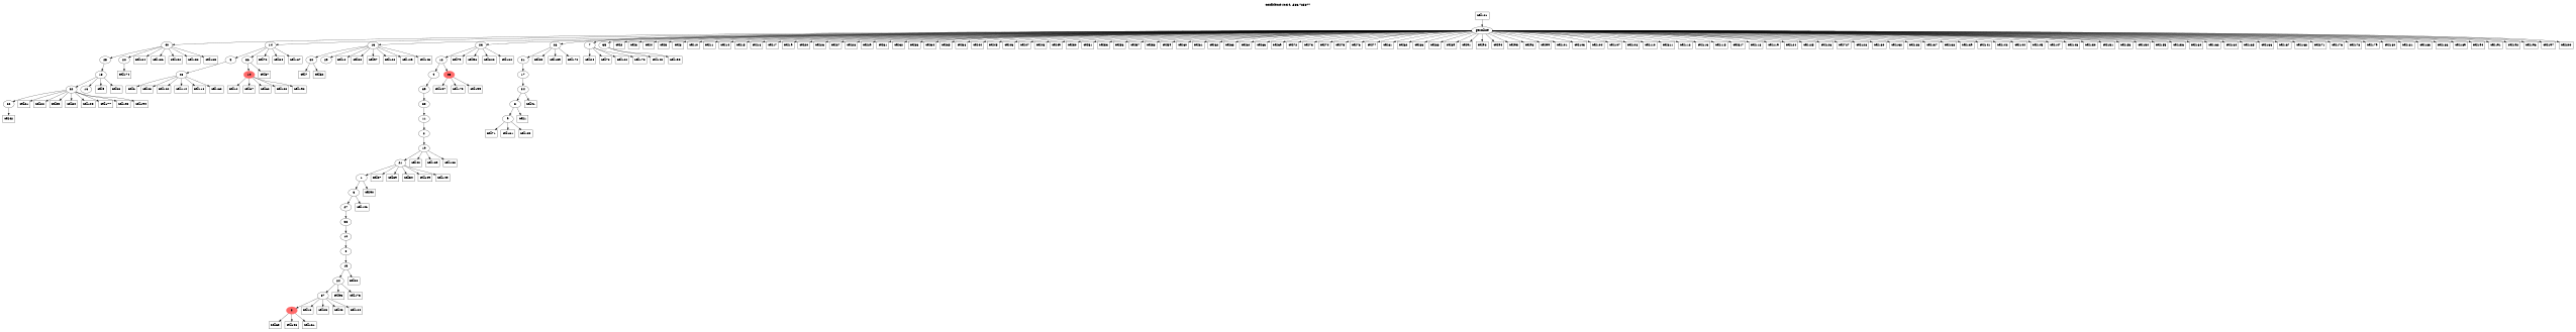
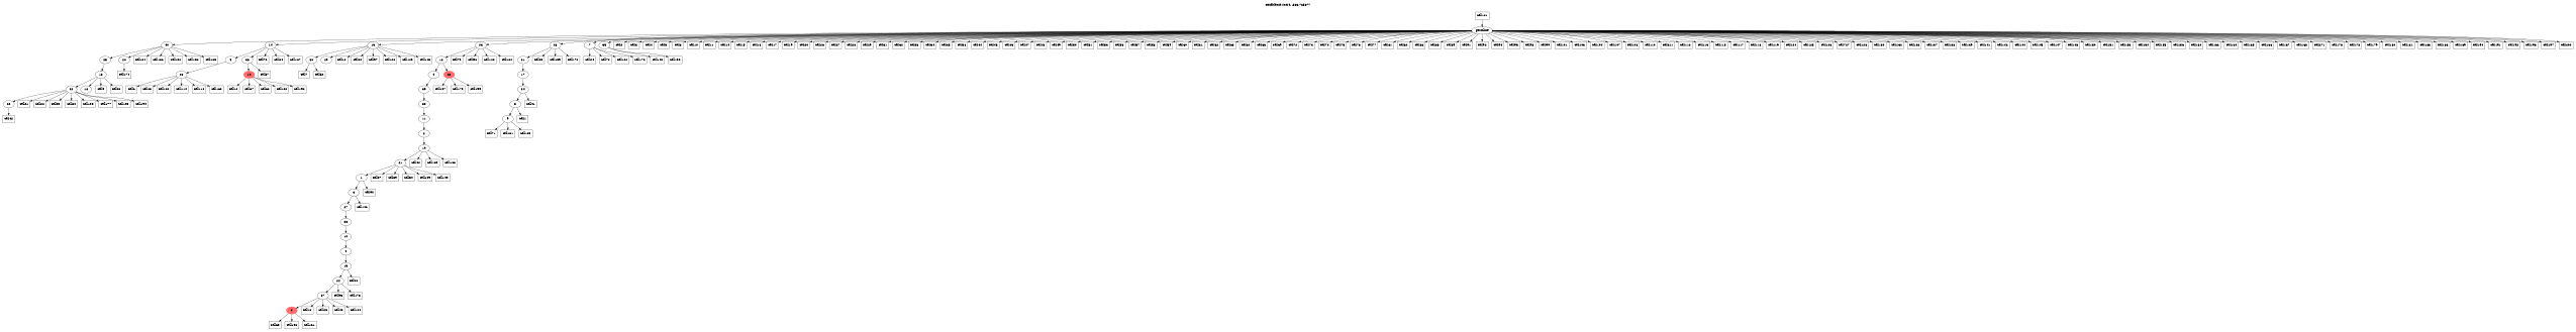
  digraph {
    label="Confidence score: -533.785377"
    labelloc=t
    node [shape=box]
    n1 [label=32 shape=""]
    n2 [label=22 shape=""]
    cell21
    cell22
    cell55
    cell80
    cell105
    cell177
    cell193
    cell194
    cell42
    n12 [label=18 shape=""]
    n13 [label=16 shape=""]
    cell9
    cell83
    n16 [label=25 shape=""]
    n17 [label=40 shape=""]
    n18 [label=20 shape=""]
    cell134
    cell136
    cell152
    cell158
    cell185
    cell174
    n25 [label=5 shape=""]
    n26 [label=28 shape=""]
    cell6
    cell23
    cell102
    cell114
    cell116
    cell163
    n33 [label=36 shape=""]
    n34 [color=indianred1 label=14 style=filled shape=""]
    cell87
    cell12
    cell67
    cell68
    cell100
    cell198
    n41 [label=14 shape=""]
    cell70
    cell84
    cell187
    n45 [label=13 shape=""]
    n46 [label=30 shape=""]
    n47 [label=29 shape=""]
    cell18
    cell30
    cell97
    cell123
    cell129
    cell143
    cell7
    cell52
    n56 [label=37 shape=""]
    n57 [color=indianred1 label=2 style=filled shape=""]
    cell13
    cell25
    cell43
    cell184
    cell65
    cell106
    cell161
    n65 [label=24 shape=""]
    cell93
    cell173
    n68 [label=15 shape=""]
    cell38
    n70 [label=8 shape=""]
    n71 [label=10 shape=""]
    n72 [label=38 shape=""]
    n73 [label=27 shape=""]
    n74 [label=6 shape=""]
    cell146
    n76 [label=1 shape=""]
    cell90
    n78 [label=21 shape=""]
    cell37
    cell39
    cell54
    cell109
    cell149
    n84 [label=19 shape=""]
    cell40
    cell169
    cell188
    n88 [label=2 shape=""]
    n89 [label=11 shape=""]
    n90 [label=33 shape=""]
    n91 [label=39 shape=""]
    n92 [label=4 shape=""]
    n93 [label=12 shape=""]
    n94 [color=indianred1 label=23 style=filled shape=""]
    cell157
    cell175
    cell199
    n98 [label=23 shape=""]
    cell79
    cell96
-   cell120 [label=cell320]
+   cell120
    cell182
    n103 [label=3 shape=""]
    n104 [label=9 shape=""]
    cell1
    cell71
    cell131
    cell135
    n109 [label=34 shape=""]
    cell41
    n111 [label=17 shape=""]
    n112 [label=31 shape=""]
    n113 [label=26 shape=""]
    cell85
    cell159
    cell172
    n117 [label=germline shape=""]
    n118 [label=7 shape=""]
    n119 [label=35 shape=""]
    cell2
    cell3
    cell4
    cell5
    cell8
    cell10
    cell11
    cell14
    cell15
    cell16
    cell17
    cell19
    cell20
    cell26
    cell27
    cell28
    cell29
    cell31
    cell32
    cell33
    cell34
    cell35
    cell36
    cell44
    cell45
    cell46
    cell47
    cell48
    cell49
    cell50
    cell51
    cell53
    cell56
    cell57
    cell58
    cell59
    cell60
    cell61
    cell62
    cell63
    cell64
    cell66
    cell69
    cell72
    cell73
    cell74
    cell75
    cell76
    cell77
    cell81
    cell82
    cell86
    cell88
    cell89
    cell91
    cell92
    cell94
    cell95
    cell98
    cell99
    cell101
    cell103
    cell104
    cell107
    cell108
    cell110
    n186 [label=cell311]
    cell112
    cell113
    cell115
-   cell117 [label=cell517]
+   cell117
    cell118
    cell119
    cell124
    cell125
    cell126
    n196 [label=cell727]
    cell128
    cell130
    cell132
    cell133
    cell137
    cell138
    cell139
    cell141
    cell142
    cell144
    cell145
    cell147
    cell148
    cell150
    cell151
    cell153
    cell154
    cell155
    cell156
    cell160
    cell162
    cell164
    cell165
    cell166
    cell167
    cell168
    n223 [label=cell271]
    cell176
    cell178
    cell179
    cell180
    cell181
    cell183
    cell186
    cell189
    cell190
    cell191
    cell192
    cell196
    cell197
    cell200
    cell24
    cell78
    cell122
    cell170
    cell140
    cell195
    cell121
    n1 -> n2
    n1 -> cell21
    n1 -> cell22
    n1 -> cell55
    n1 -> cell80
    n1 -> cell105
    n1 -> cell177
    n1 -> cell193
    n1 -> cell194
    n2 -> cell42
    n12 -> n1
    n12 -> n13
    n12 -> cell9
    n12 -> cell83
    n16 -> n12
    n17 -> n16
    n17 -> n18
    n17 -> cell134
    n17 -> cell136
    n17 -> cell152
    n17 -> cell158
    n17 -> cell185
    n18 -> cell174
    n25 -> n26
    n26 -> cell6
    n26 -> cell23
    n26 -> cell102
    n26 -> cell114
    n26 -> cell116
    n26 -> cell163
    n33 -> n34
    n33 -> cell87
    n34 -> cell12
    n34 -> cell67
    n34 -> cell68
    n34 -> cell100
    n34 -> cell198
    n41 -> n25
    n41 -> n33
    n41 -> cell70
    n41 -> cell84
    n41 -> cell187
    n45 -> n46
    n45 -> n47
    n45 -> cell18
    n45 -> cell30
    n45 -> cell97
    n45 -> cell123
    n45 -> cell129
    n45 -> cell143
    n46 -> cell7
    n46 -> cell52
    n56 -> n57
    n56 -> cell13
    n56 -> cell25
    n56 -> cell43
    n56 -> cell184
    n57 -> cell65
    n57 -> cell106
    n57 -> cell161
    n65 -> n56
    n65 -> cell93
    n65 -> cell173
    n68 -> n65
    n68 -> cell38
    n70 -> n68
    n71 -> n70
    n72 -> n71
    n73 -> n72
    n74 -> n73
    n74 -> cell146
    n76 -> n74
    n76 -> cell90
    n78 -> n76
    n78 -> cell37
    n78 -> cell39
    n78 -> cell54
    n78 -> cell109
    n78 -> cell149
    n84 -> n78
    n84 -> cell40
    n84 -> cell169
    n84 -> cell188
    n88 -> n84
    n89 -> n88
    n90 -> n89
    n91 -> n90
    n92 -> n91
    n93 -> n92
    n93 -> n94
    n94 -> cell157
    n94 -> cell175
    n94 -> cell199
    n98 -> n93
    n98 -> cell79
    n98 -> cell96
    n98 -> cell120
    n98 -> cell182
    n103 -> n104
    n103 -> cell1
    n104 -> cell71
    n104 -> cell131
    n104 -> cell135
    n109 -> n103
    n109 -> cell41
    n111 -> n109
    n112 -> n111
    n113 -> n112
    n113 -> cell85
    n113 -> cell159
    n113 -> cell172
    n117 -> n17
    n117 -> n41
    n117 -> n45
    n117 -> n98
    n117 -> n113
    n117 -> n118
    n117 -> n119
    n117 -> cell2
    n117 -> cell3
    n117 -> cell4
    n117 -> cell5
    n117 -> cell8
    n117 -> cell10
    n117 -> cell11
    n117 -> cell14
    n117 -> cell15
    n117 -> cell16
    n117 -> cell17
    n117 -> cell19
    n117 -> cell20
    n117 -> cell26
    n117 -> cell27
    n117 -> cell28
    n117 -> cell29
    n117 -> cell31
    n117 -> cell32
    n117 -> cell33
    n117 -> cell34
    n117 -> cell35
    n117 -> cell36
    n117 -> cell44
    n117 -> cell45
    n117 -> cell46
    n117 -> cell47
    n117 -> cell48
    n117 -> cell49
    n117 -> cell50
    n117 -> cell51
    n117 -> cell53
    n117 -> cell56
    n117 -> cell57
    n117 -> cell58
    n117 -> cell59
    n117 -> cell60
    n117 -> cell61
    n117 -> cell62
    n117 -> cell63
    n117 -> cell64
    n117 -> cell66
    n117 -> cell69
    n117 -> cell72
    n117 -> cell73
    n117 -> cell74
    n117 -> cell75
    n117 -> cell76
    n117 -> cell77
    n117 -> cell81
    n117 -> cell82
    n117 -> cell86
    n117 -> cell88
    n117 -> cell89
    n117 -> cell91
    n117 -> cell92
    n117 -> cell94
    n117 -> cell95
    n117 -> cell98
    n117 -> cell99
    n117 -> cell101
    n117 -> cell103
    n117 -> cell104
    n117 -> cell107
    n117 -> cell108
    n117 -> cell110
    n117 -> n186
    n117 -> cell112
    n117 -> cell113
    n117 -> cell115
    n117 -> cell117
    n117 -> cell118
    n117 -> cell119
    n117 -> cell124
    n117 -> cell125
    n117 -> cell126
    n117 -> n196
    n117 -> cell128
    n117 -> cell130
    n117 -> cell132
    n117 -> cell133
    n117 -> cell137
    n117 -> cell138
    n117 -> cell139
    n117 -> cell141
    n117 -> cell142
    n117 -> cell144
    n117 -> cell145
    n117 -> cell147
    n117 -> cell148
    n117 -> cell150
    n117 -> cell151
    n117 -> cell153
    n117 -> cell154
    n117 -> cell155
    n117 -> cell156
    n117 -> cell160
    n117 -> cell162
    n117 -> cell164
    n117 -> cell165
    n117 -> cell166
    n117 -> cell167
    n117 -> cell168
    n117 -> n223
    n117 -> cell176
    n117 -> cell178
    n117 -> cell179
    n117 -> cell180
    n117 -> cell181
    n117 -> cell183
    n117 -> cell186
    n117 -> cell189
    n117 -> cell190
    n117 -> cell191
    n117 -> cell192
    n117 -> cell196
    n117 -> cell197
    n117 -> cell200
    n118 -> cell24
    n118 -> cell78
    n118 -> cell122
    n118 -> cell170
    n119 -> cell140
    n119 -> cell195
    cell121 -> n117
  }
